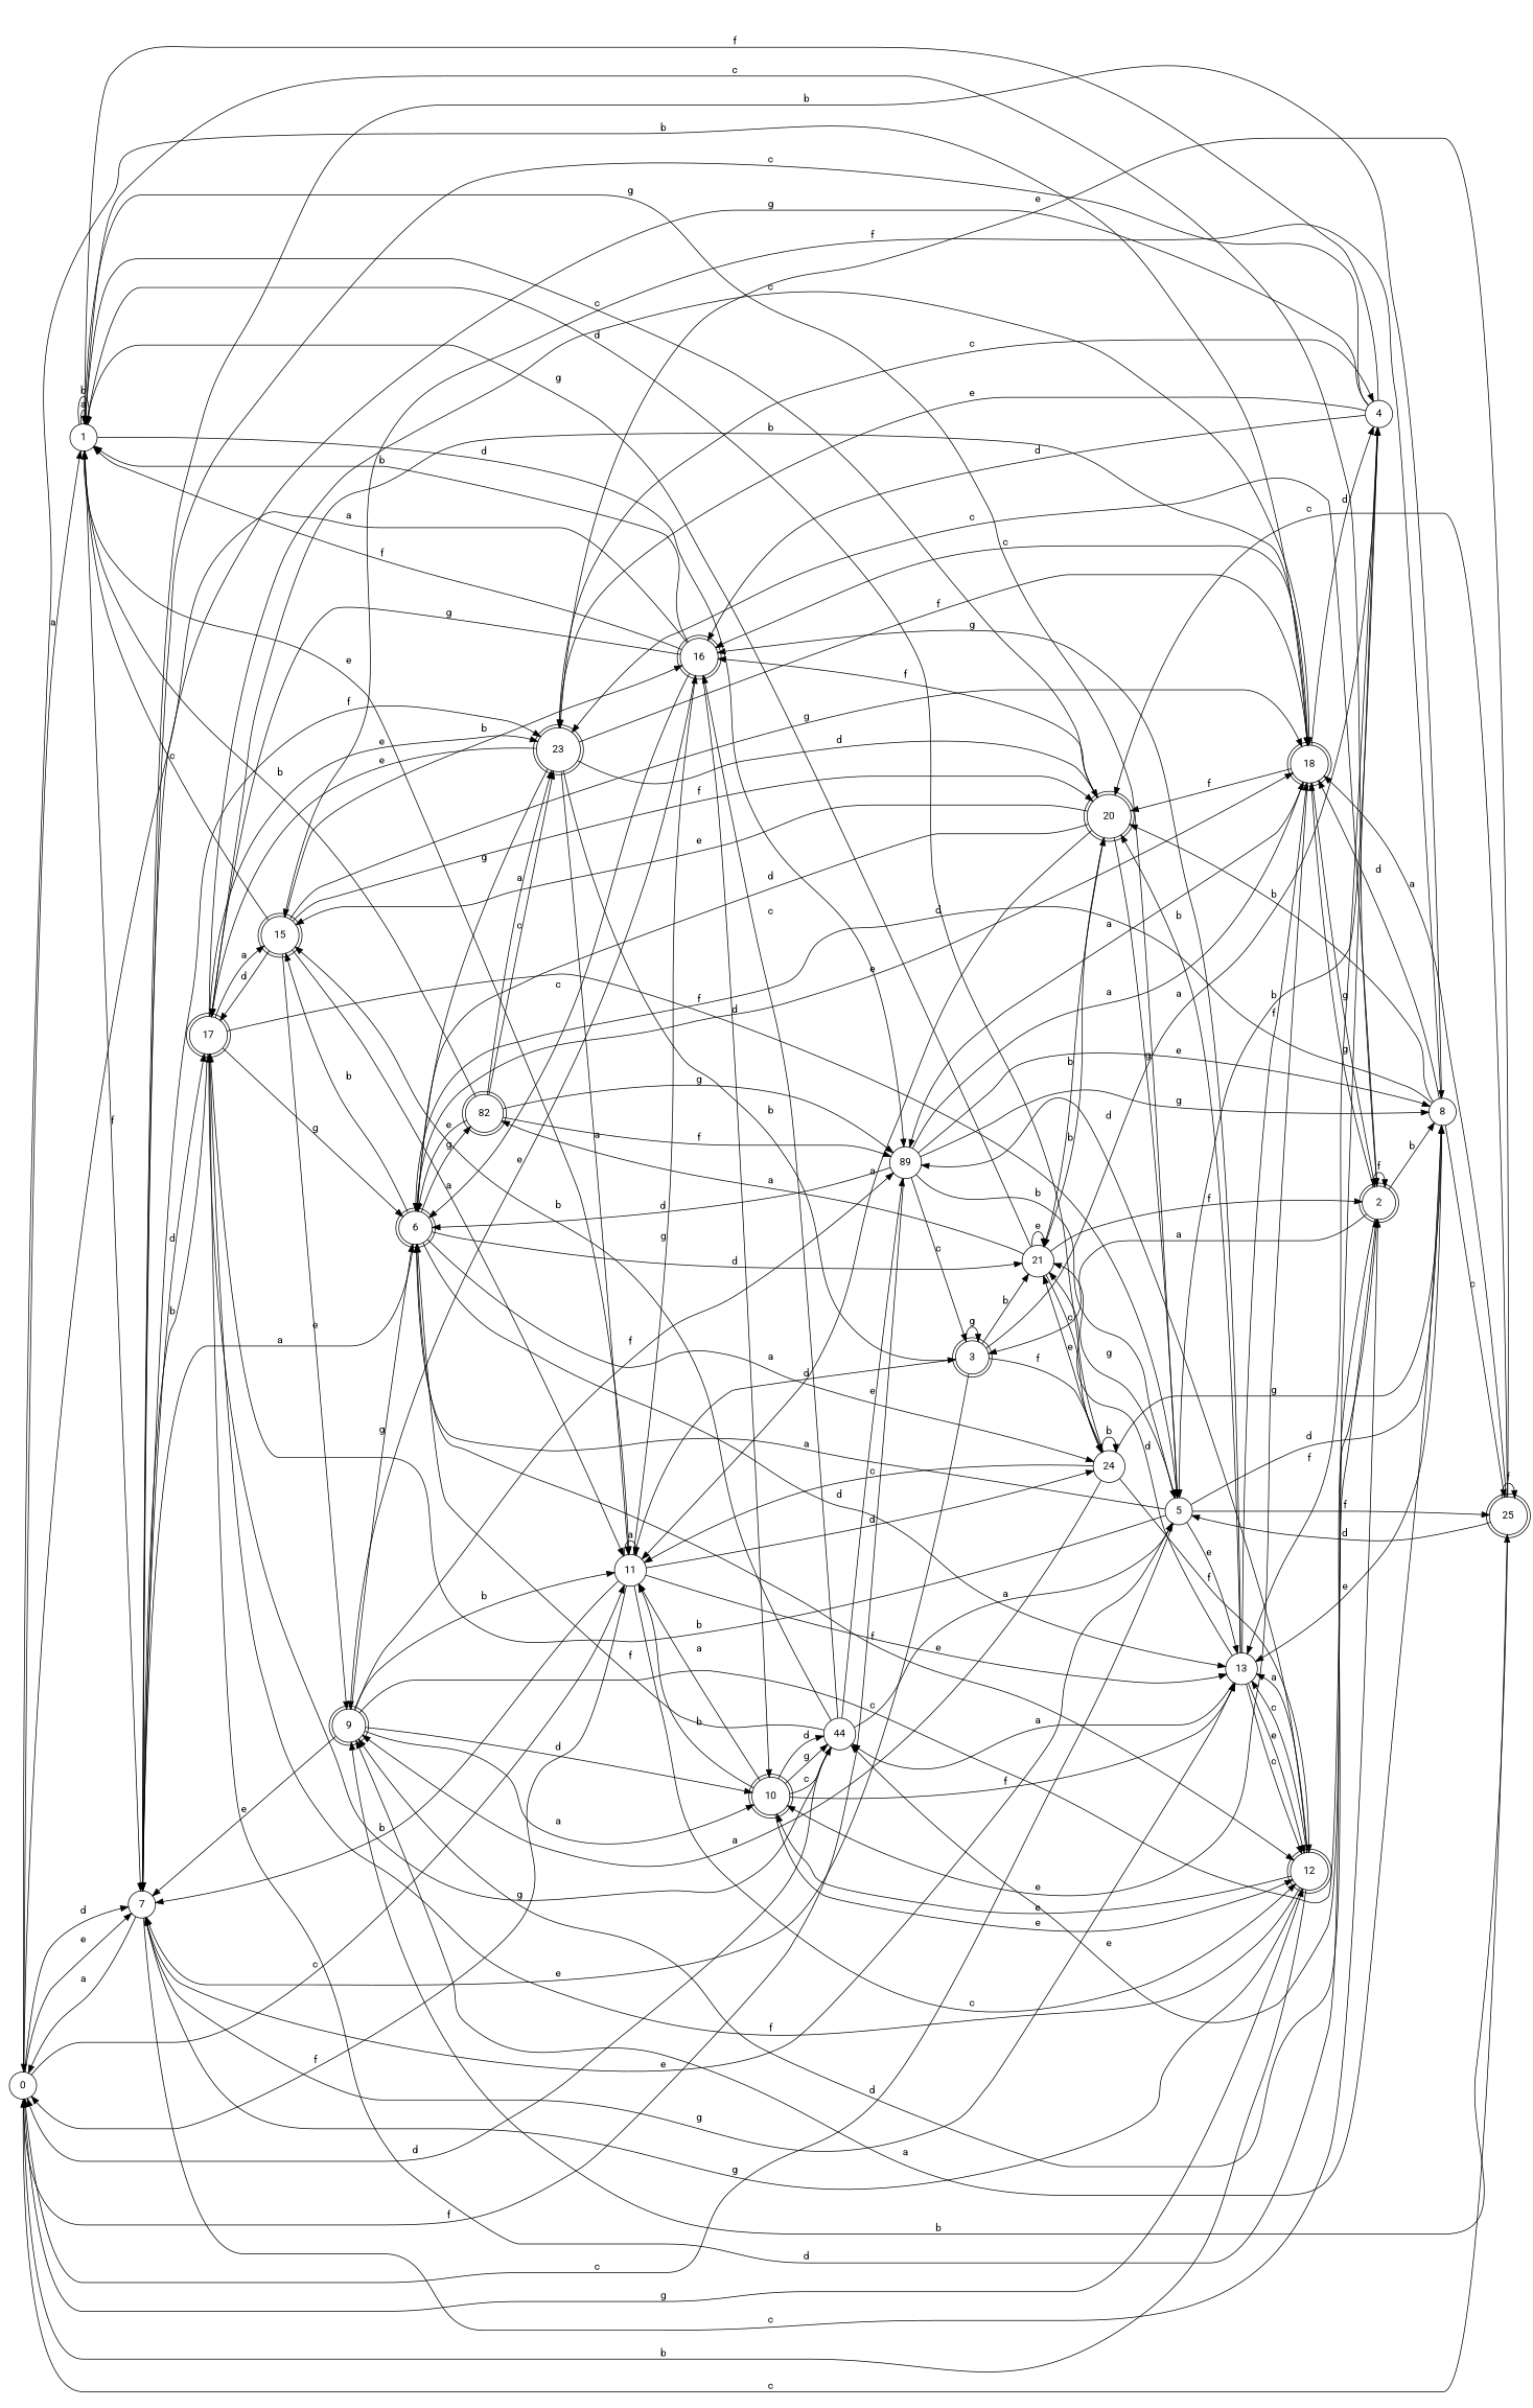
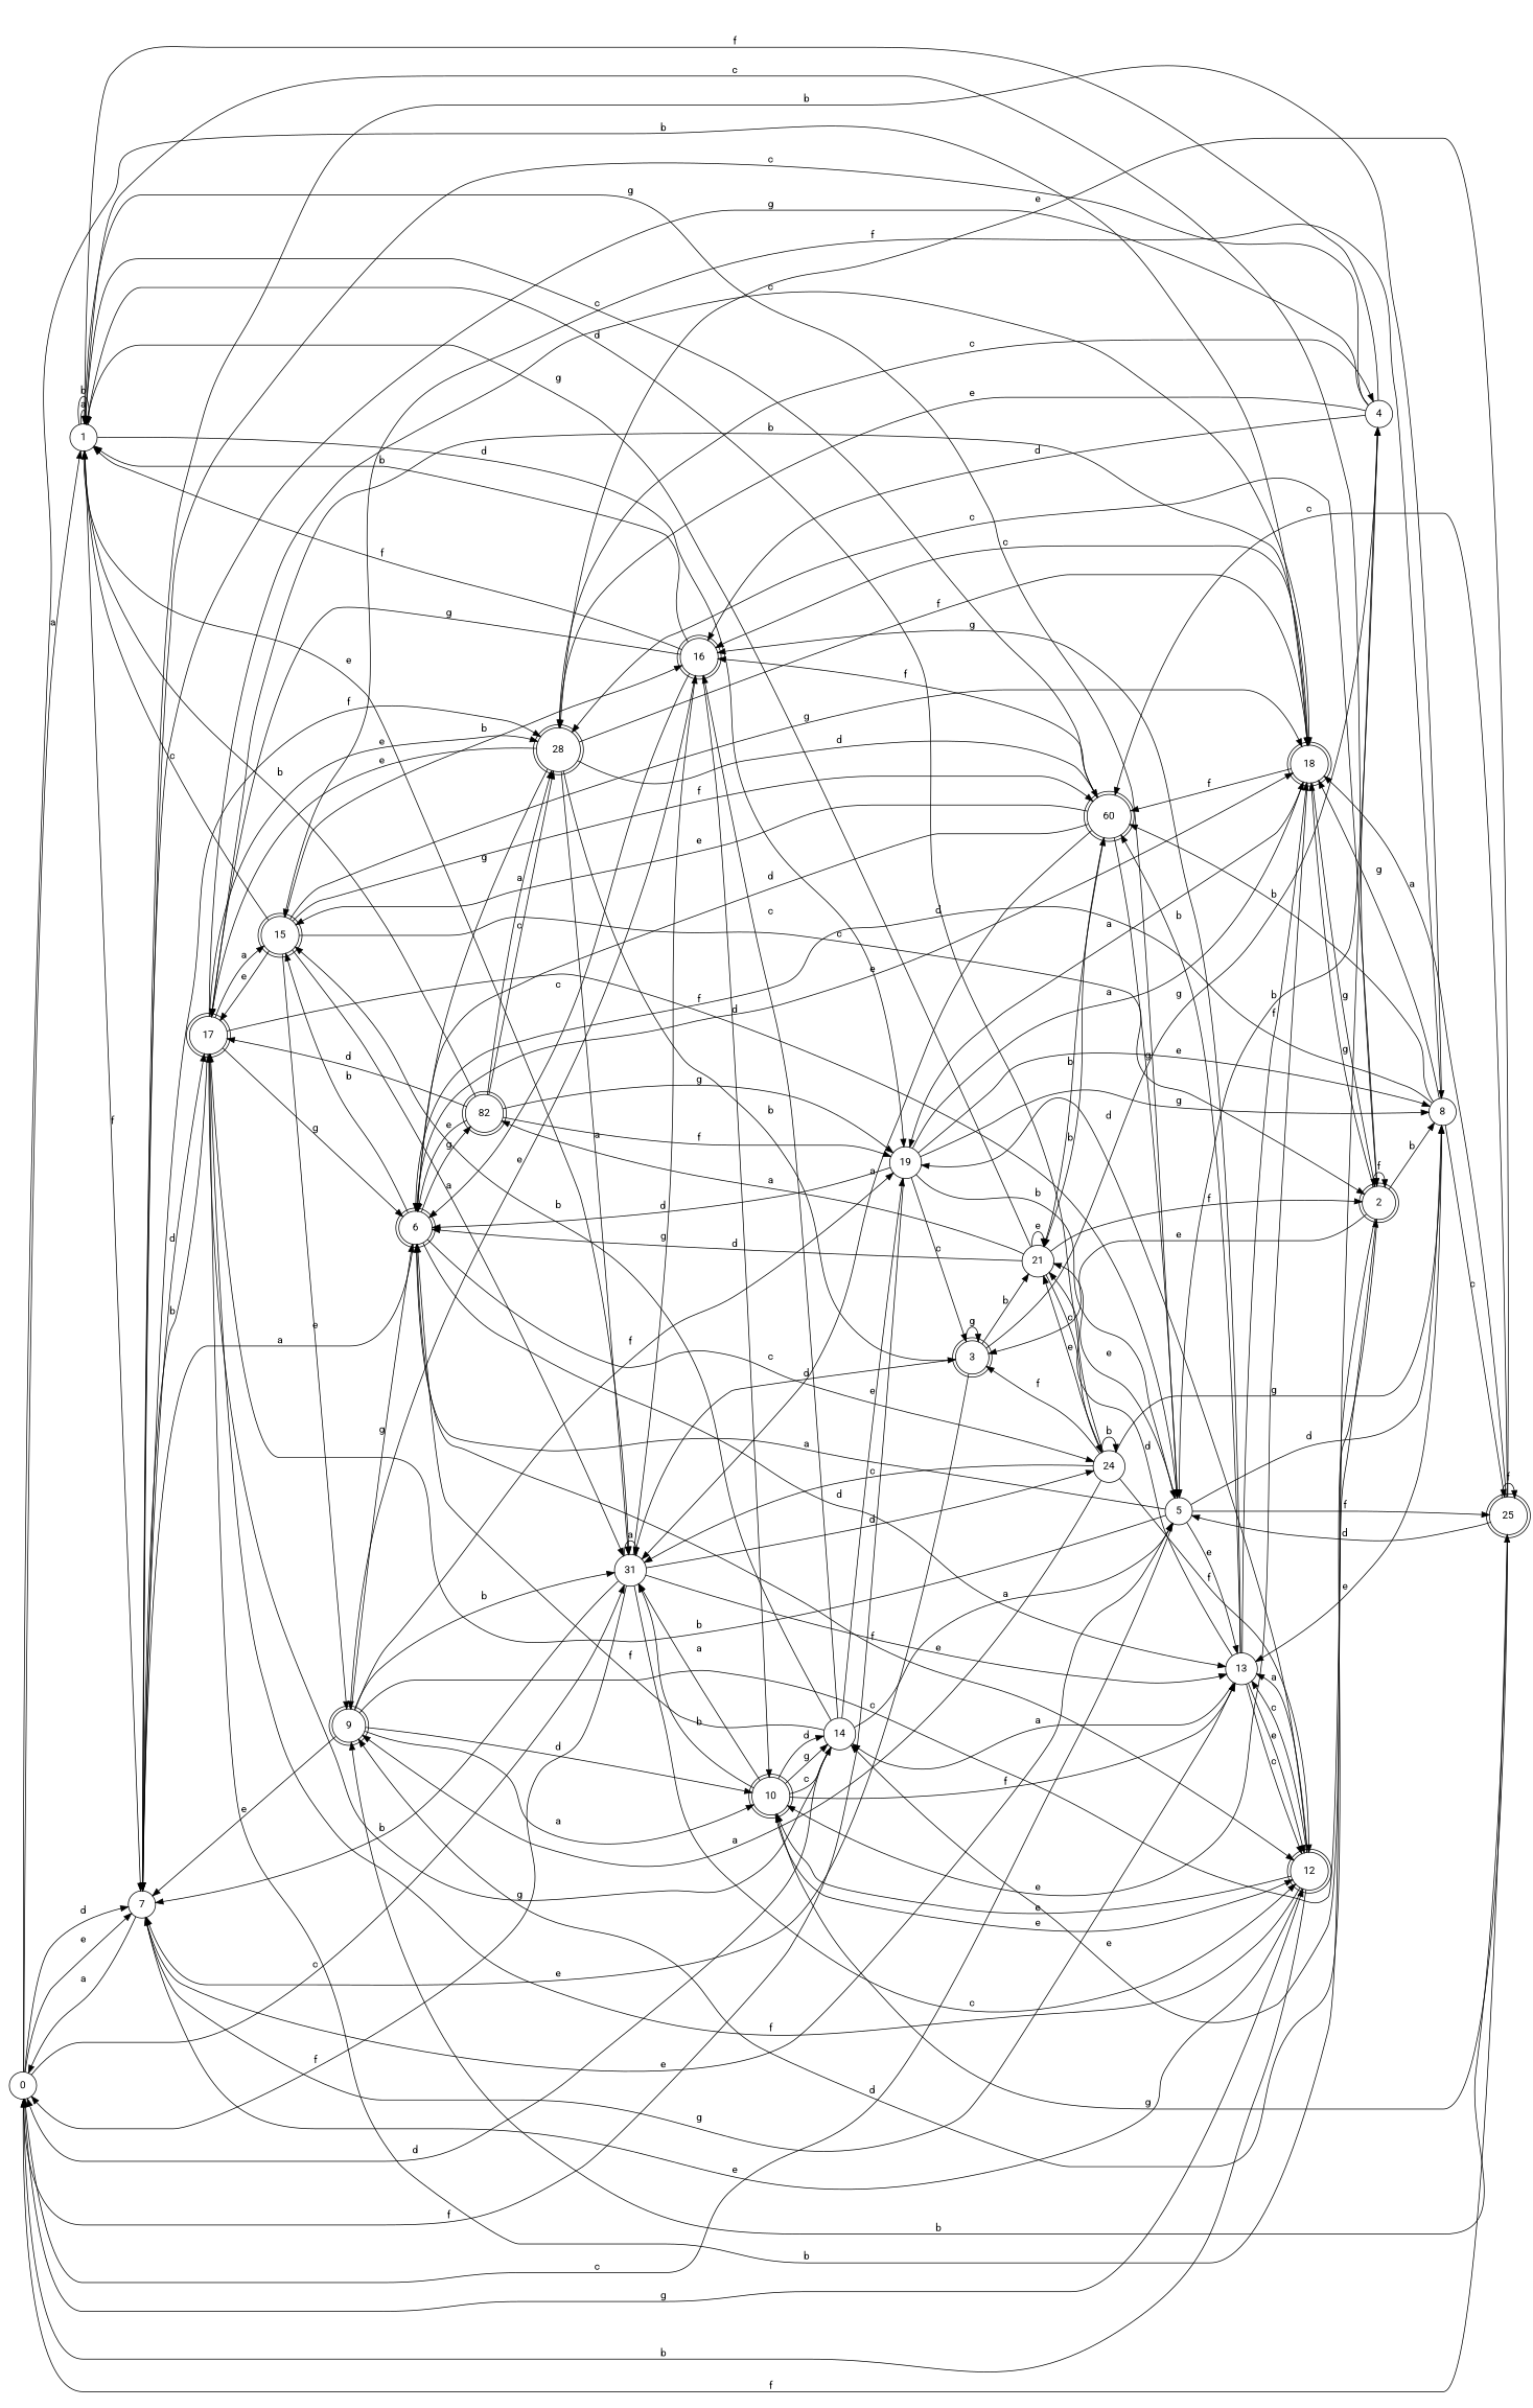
  digraph {
    fontname=Roboto
    rankdir=LR
    node [color=black fillcolor=white fontname=Roboto shape=doublecircle style="rounded,filled"]
    edge [fontname=Roboto]
    n1 [label=0 shape=circle style=filled]
    n2 [label=1 shape=circle style=filled]
    n3 [label=7 shape=circle style=filled]
-   n4 [label=11 shape=circle style=filled]
+   n4 [label=31 shape=circle style=filled]
    n5 [label=12]
    n6 [label=18]
    n7 [label=25]
    n8 [label=2]
    n9 [label=5 shape=circle style=filled]
-   n10 [label=89 shape=circle style=filled]
+   n10 [label=19 shape=circle style=filled]
    n11 [label=8 shape=circle style=filled]
-   n12 [label=23]
+   n12 [label=28]
    n13 [label=13 shape=circle style=filled]
    n14 [label=17]
    n15 [label=24 shape=circle style=filled]
    n16 [label=16]
    n17 [label=10]
    n18 [label=4 shape=circle style=filled]
-   n19 [label=20]
+   n19 [label=60]
    n20 [label=9]
    n21 [label=3]
-   n22 [label=44 shape=circle style=filled]
+   n22 [label=14 shape=circle style=filled]
    n23 [label=21 shape=circle style=filled]
    n24 [label=6]
    n25 [label=15]
    n26 [label=82]
    n1 -> n2 [label=a]
    n1 -> n3 [label=d]
    n1 -> n3 [label=e]
    n1 -> n4 [label=c]
    n1 -> n5 [label=g]
    n1 -> n6 [label=b]
-   n1 -> n7 [label=c]
+   n1 -> n7 [label=f]
    n2 -> n2 [label=a]
    n2 -> n2 [label=b]
    n2 -> n3 [label=f]
    n2 -> n4 [label=e]
    n2 -> n8 [label=c]
    n2 -> n9 [label=g]
    n2 -> n10 [label=d]
    n3 -> n1 [label=a]
-   n3 -> n8 [label=c]
+   n25 -> n8 [label=c]
    n3 -> n9 [label=e]
    n3 -> n11 [label=b]
    n3 -> n12 [label=f]
    n3 -> n13 [label=g]
    n3 -> n14 [label=d]
    n4 -> n1 [label=f]
    n4 -> n3 [label=b]
    n4 -> n4 [label=a]
    n4 -> n5 [label=c]
    n4 -> n13 [label=e]
    n4 -> n15 [label=d]
    n4 -> n16 [label=g]
    n5 -> n1 [label=b]
-   n5 -> n3 [label=g]
+   n5 -> n3 [label=e]
    n5 -> n10 [label=d]
    n5 -> n13 [label=a]
    n5 -> n13 [label=c]
    n5 -> n14 [label=f]
    n5 -> n17 [label=e]
    n6 -> n8 [label=g]
    n6 -> n10 [label=a]
    n6 -> n14 [label=b]
    n6 -> n16 [label=c]
    n6 -> n17 [label=e]
-   n6 -> n18 [label=d]
    n6 -> n19 [label=f]
    n7 -> n6 [label=a]
    n7 -> n7 [label=f]
    n7 -> n9 [label=d]
    n7 -> n12 [label=e]
+   n7 -> n17 [label=g]
    n7 -> n19 [label=c]
    n7 -> n20 [label=b]
    n8 -> n6 [label=g]
    n8 -> n8 [label=f]
    n8 -> n11 [label=b]
    n8 -> n12 [label=c]
    n8 -> n20 [label=d]
-   n8 -> n21 [label=a]
+   n8 -> n21 [label=e]
    n8 -> n22 [label=e]
    n9 -> n1 [label=c]
    n9 -> n7 [label=f]
    n9 -> n11 [label=d]
    n9 -> n13 [label=e]
    n9 -> n14 [label=b]
-   n9 -> n23 [label=g]
+   n9 -> n23 [label=e]
    n9 -> n24 [label=a]
    n10 -> n1 [label=f]
    n10 -> n6 [label=a]
    n10 -> n9 [label=b]
    n10 -> n11 [label=e]
    n10 -> n11 [label=g]
    n10 -> n21 [label=c]
    n10 -> n24 [label=d]
-   n11 -> n6 [label=d]
+   n11 -> n6 [label=g]
    n11 -> n7 [label=c]
    n11 -> n13 [label=e]
    n11 -> n19 [label=b]
-   n11 -> n20 [label=a]
    n11 -> n24 [label=d]
    n11 -> n25 [label=f]
    n12 -> n4 [label=a]
    n12 -> n6 [label=f]
    n12 -> n14 [label=e]
    n12 -> n18 [label=c]
    n12 -> n19 [label=d]
    n12 -> n21 [label=b]
    n12 -> n24 [label=g]
    n13 -> n5 [label=c]
    n13 -> n5 [label=e]
    n13 -> n6 [label=f]
    n13 -> n16 [label=g]
    n13 -> n19 [label=b]
    n13 -> n22 [label=a]
    n13 -> n23 [label=d]
    n14 -> n3 [label=b]
    n14 -> n6 [label=c]
-   n14 -> n8 [label=d]
+   n14 -> n8 [label=b]
    n14 -> n9 [label=f]
    n14 -> n12 [label=e]
    n14 -> n24 [label=g]
    n14 -> n25 [label=a]
    n15 -> n2 [label=d]
    n15 -> n4 [label=c]
    n15 -> n5 [label=f]
    n15 -> n11 [label=g]
    n15 -> n15 [label=b]
    n15 -> n20 [label=a]
    n15 -> n23 [label=e]
-   n16 -> n1 [label=a]
    n16 -> n2 [label=b]
    n16 -> n2 [label=f]
    n16 -> n14 [label=g]
    n16 -> n17 [label=d]
    n16 -> n20 [label=e]
    n16 -> n24 [label=c]
    n17 -> n4 [label=a]
    n17 -> n4 [label=b]
    n17 -> n5 [label=e]
    n17 -> n13 [label=f]
    n17 -> n22 [label=c]
    n17 -> n22 [label=d]
    n17 -> n22 [label=g]
    n18 -> n2 [label=f]
    n18 -> n3 [label=c]
    n18 -> n3 [label=g]
    n18 -> n9 [label=b]
    n18 -> n12 [label=e]
-   n18 -> n13 [label=f]
    n18 -> n16 [label=d]
    n19 -> n2 [label=c]
    n19 -> n4 [label=a]
    n19 -> n9 [label=g]
    n19 -> n16 [label=f]
    n19 -> n23 [label=b]
    n19 -> n24 [label=d]
    n19 -> n25 [label=e]
    n20 -> n3 [label=e]
    n20 -> n4 [label=b]
    n20 -> n10 [label=f]
    n20 -> n17 [label=a]
    n20 -> n17 [label=d]
    n20 -> n18 [label=c]
    n20 -> n24 [label=g]
    n21 -> n3 [label=e]
    n21 -> n4 [label=d]
-   n21 -> n15 [label=f]
-   n21 -> n18 [label=a]
+   n15 -> n21 [label=f]
+   n21 -> n18 [label=g]
    n21 -> n21 [label=g]
    n21 -> n23 [label=b]
    n22 -> n1 [label=d]
    n22 -> n9 [label=a]
    n22 -> n10 [label=e]
    n22 -> n14 [label=g]
    n22 -> n16 [label=c]
    n22 -> n24 [label=f]
    n22 -> n25 [label=b]
    n23 -> n2 [label=g]
    n23 -> n8 [label=f]
    n23 -> n15 [label=c]
    n23 -> n19 [label=b]
    n23 -> n23 [label=e]
-   n24 -> n23 [label=d]
+   n23 -> n24 [label=d]
    n23 -> n26 [label=a]
    n24 -> n3 [label=a]
    n24 -> n5 [label=f]
    n24 -> n6 [label=e]
    n24 -> n13 [label=d]
-   n24 -> n15 [label=a]
+   n24 -> n15 [label=c]
    n24 -> n25 [label=b]
    n24 -> n26 [label=g]
    n25 -> n2 [label=c]
    n25 -> n4 [label=a]
    n25 -> n6 [label=g]
-   n25 -> n14 [label=d]
+   n25 -> n14 [label=e]
    n25 -> n16 [label=b]
    n25 -> n19 [label=f]
    n25 -> n20 [label=e]
    n26 -> n2 [label=b]
    n26 -> n10 [label=f]
    n26 -> n10 [label=g]
    n26 -> n12 [label=a]
    n26 -> n12 [label=c]
+   n26 -> n14 [label=d]
    n26 -> n24 [label=e]
  }
